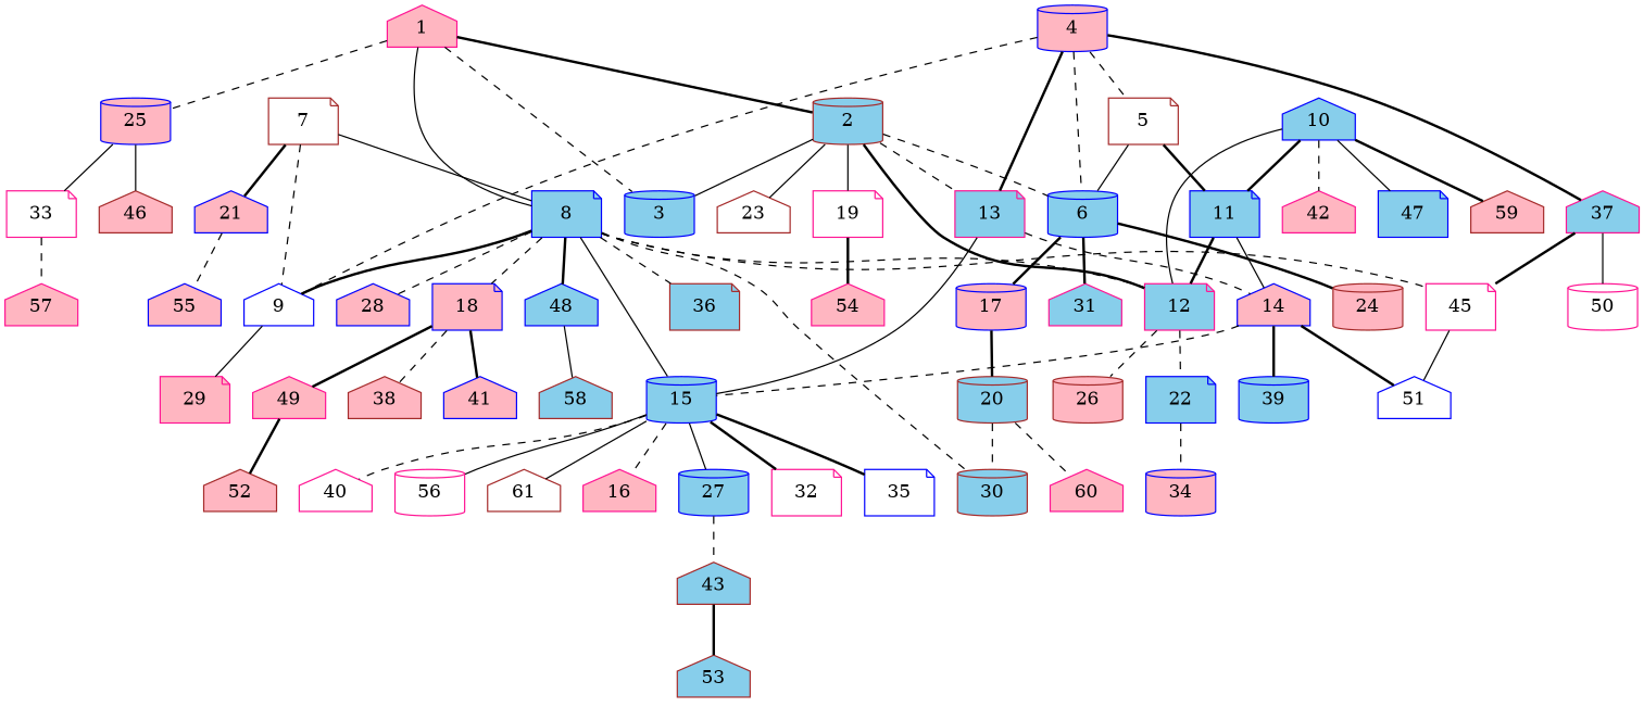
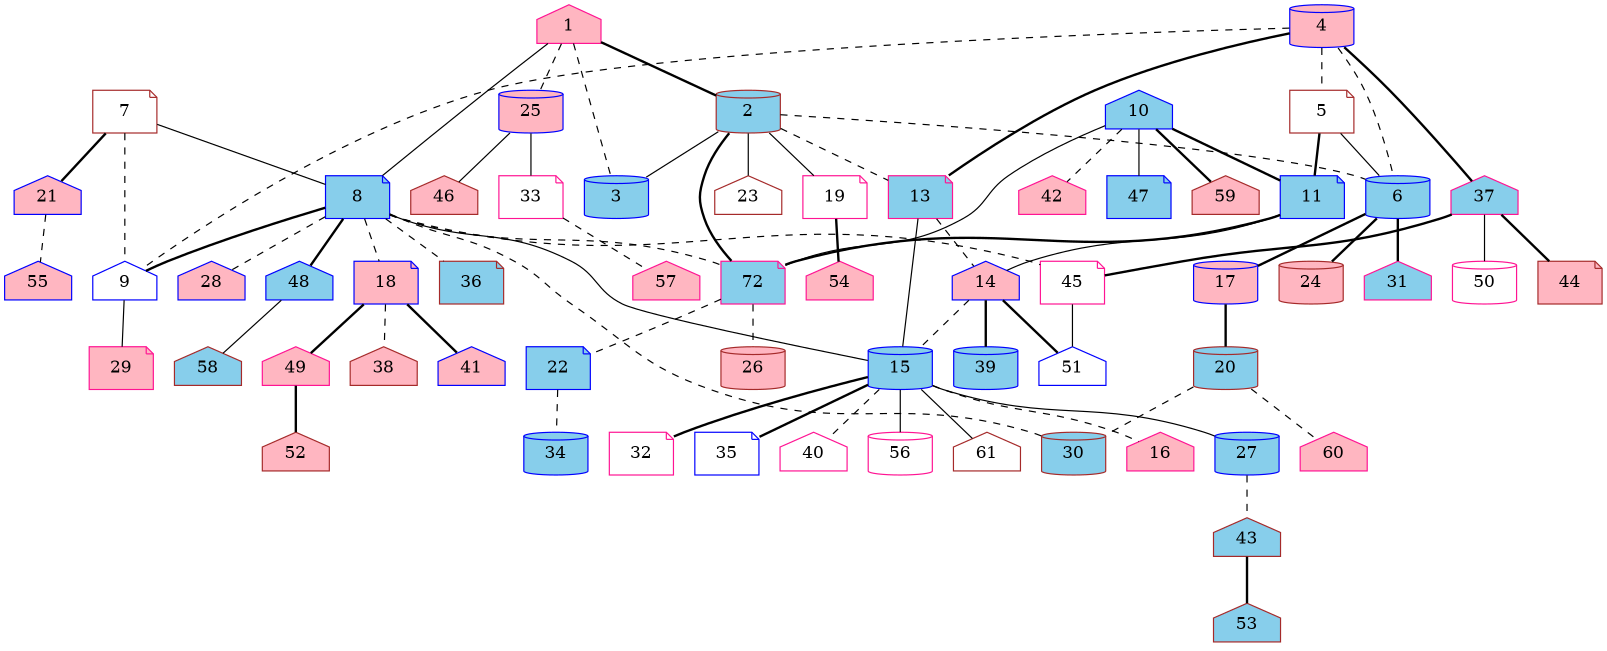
  graph {
    node [color=blue fillcolor=lightpink shape=house style=filled]
    edge [style=dashed]
    1 [color=deeppink]
    2 [color=brown fillcolor=skyblue shape=cylinder]
    3 [fillcolor=skyblue shape=cylinder]
    8 [fillcolor=skyblue shape=note]
    25 [shape=cylinder]
    6 [fillcolor=skyblue shape=cylinder]
-   12 [color=deeppink fillcolor=skyblue shape=note]
+   12 [color=deeppink fillcolor=skyblue shape=note label=72]
    13 [color=deeppink fillcolor=skyblue shape=note]
    19 [color=deeppink fillcolor=white shape=note]
    23 [color=brown fillcolor=white]
    9 [fillcolor=white]
    15 [fillcolor=skyblue shape=cylinder]
    18 [shape=note]
    28
    30 [color=brown fillcolor=skyblue shape=cylinder]
    36 [color=brown fillcolor=skyblue shape=note]
    45 [color=deeppink fillcolor=white shape=note]
    48 [fillcolor=skyblue]
    33 [color=deeppink fillcolor=white shape=note]
    46 [color=brown]
    17 [shape=cylinder]
    24 [color=brown shape=cylinder]
    31 [color=deeppink fillcolor=skyblue]
    22 [fillcolor=skyblue shape=note]
    26 [color=brown shape=cylinder]
    14
    54 [color=deeppink]
    4 [shape=cylinder]
    5 [color=brown fillcolor=white shape=note]
    37 [color=deeppink fillcolor=skyblue]
    11 [fillcolor=skyblue shape=note]
    29 [color=deeppink shape=note]
+   44 [color=brown shape=note]
    50 [color=deeppink fillcolor=white shape=cylinder]
    20 [color=brown fillcolor=skyblue shape=cylinder]
    7 [color=brown fillcolor=white shape=note]
    21
    55
    16 [color=deeppink]
    27 [fillcolor=skyblue shape=cylinder]
    32 [color=deeppink fillcolor=white shape=note]
    35 [fillcolor=white shape=note]
    40 [color=deeppink fillcolor=white]
    56 [color=deeppink fillcolor=white shape=cylinder]
    61 [color=brown fillcolor=white]
    38 [color=brown]
    41
    49 [color=deeppink]
    51 [fillcolor=white]
    58 [color=brown fillcolor=skyblue]
    10 [fillcolor=skyblue]
    42 [color=deeppink]
    47 [fillcolor=skyblue shape=note]
    59 [color=brown]
    39 [fillcolor=skyblue shape=cylinder]
-   34 [shape=cylinder]
+   34 [fillcolor=skyblue shape=cylinder]
    43 [color=brown fillcolor=skyblue]
    60 [color=deeppink]
    52 [color=brown]
    57 [color=deeppink]
    53 [color=brown fillcolor=skyblue]
    1 -- 2 [style=bold]
    1 -- 3
    1 -- 8 [style=solid]
    1 -- 25
    2 -- 3 [style=solid]
    2 -- 6
    2 -- 12 [style=bold]
    2 -- 13
    2 -- 19 [style=solid]
    2 -- 23 [style=solid]
    8 -- 12
    8 -- 9 [style=bold]
    8 -- 15 [style=solid]
    8 -- 18
    8 -- 28
    8 -- 30
    8 -- 36
    8 -- 45
    8 -- 48 [style=bold]
    25 -- 33 [style=solid]
    25 -- 46 [style=solid]
    6 -- 17 [style=bold]
    6 -- 24 [style=bold]
    6 -- 31 [style=bold]
    12 -- 22
    12 -- 26
    13 -- 15 [style=solid]
    13 -- 14
    19 -- 54 [style=bold]
    9 -- 29 [style=solid]
    15 -- 16
    15 -- 27 [style=solid]
    15 -- 32 [style=bold]
    15 -- 35 [style=bold]
    15 -- 40
    15 -- 56 [style=solid]
    15 -- 61 [style=solid]
    18 -- 38
    18 -- 41 [style=bold]
    18 -- 49 [style=bold]
    45 -- 51 [style=solid]
    48 -- 58 [style=solid]
    33 -- 57
    17 -- 20 [style=bold]
    22 -- 34
    14 -- 15
    14 -- 51 [style=bold]
    14 -- 39 [style=bold]
    4 -- 6
    4 -- 13 [style=bold]
    4 -- 9
    4 -- 5
    4 -- 37 [style=bold]
    5 -- 6 [style=solid]
    5 -- 11 [style=bold]
    37 -- 45 [style=bold]
+   37 -- 44 [style=bold]
    37 -- 50 [style=solid]
    11 -- 12 [style=bold]
    11 -- 14 [style=solid]
    20 -- 30
    20 -- 60
    7 -- 8 [style=solid]
    7 -- 9
    7 -- 21 [style=bold]
    21 -- 55
    27 -- 43
    49 -- 52 [style=bold]
    10 -- 12 [style=solid]
    10 -- 11 [style=bold]
    10 -- 42
    10 -- 47 [style=solid]
    10 -- 59 [style=bold]
    43 -- 53 [style=bold]
  }
